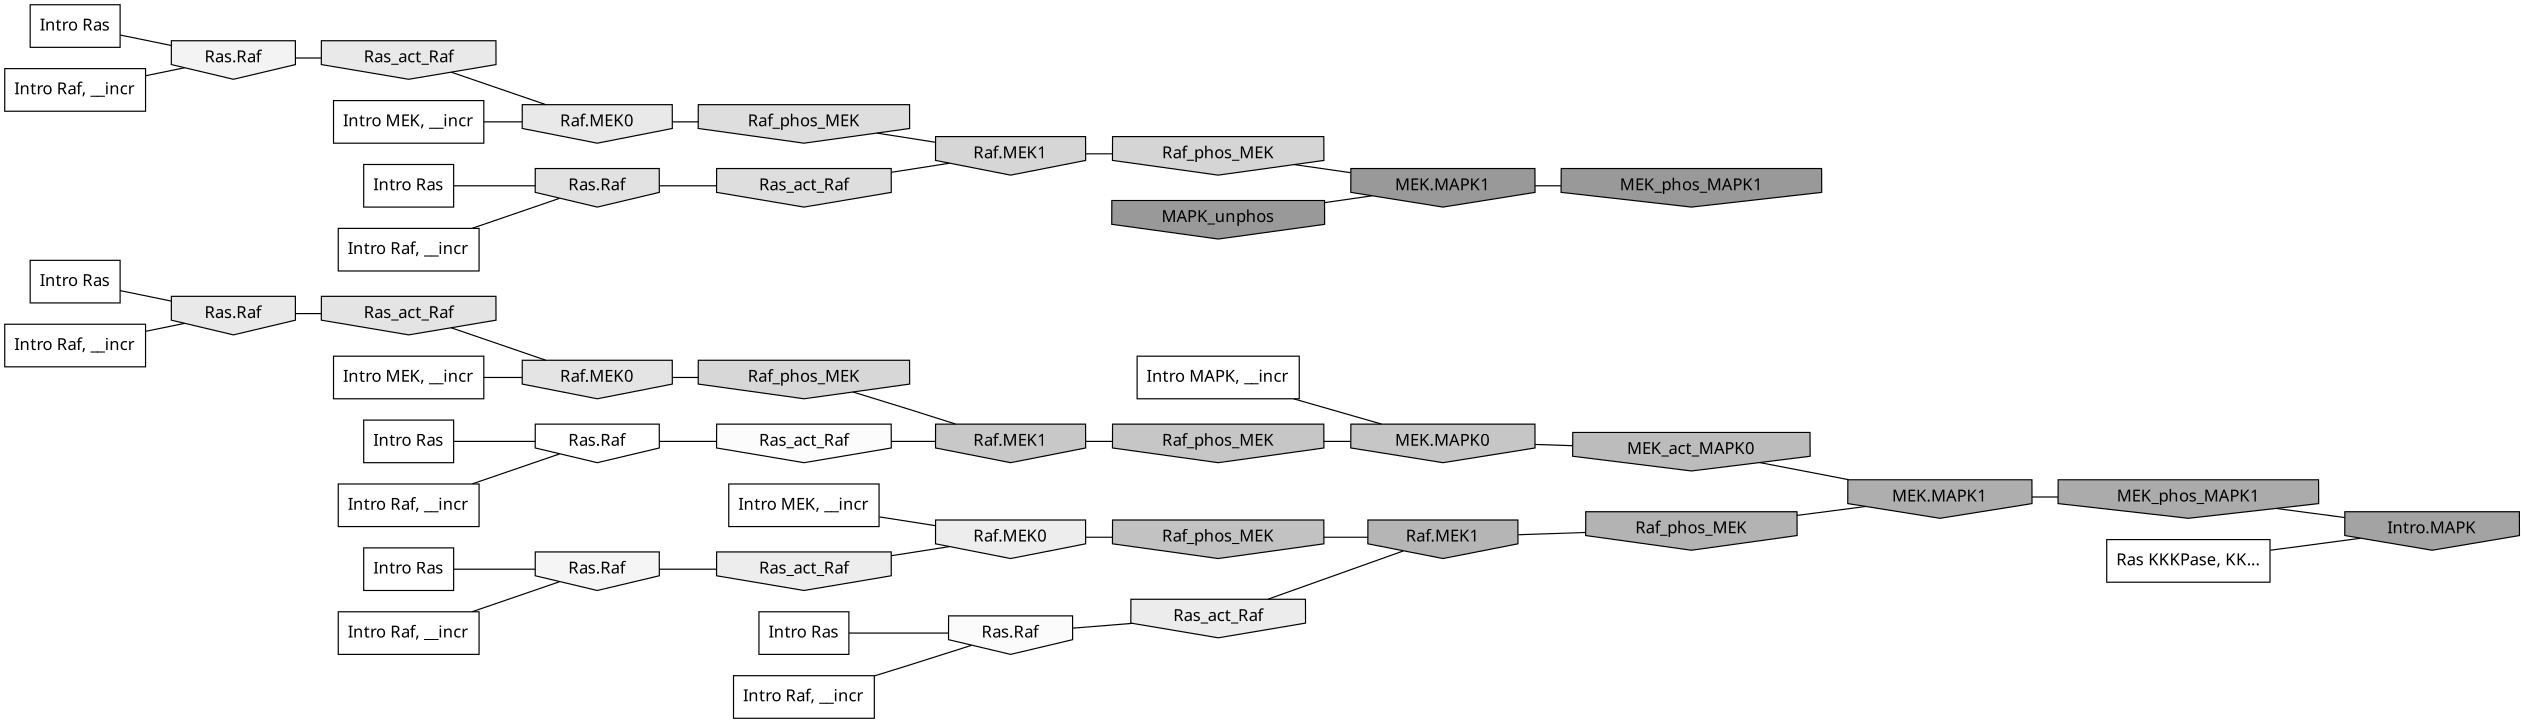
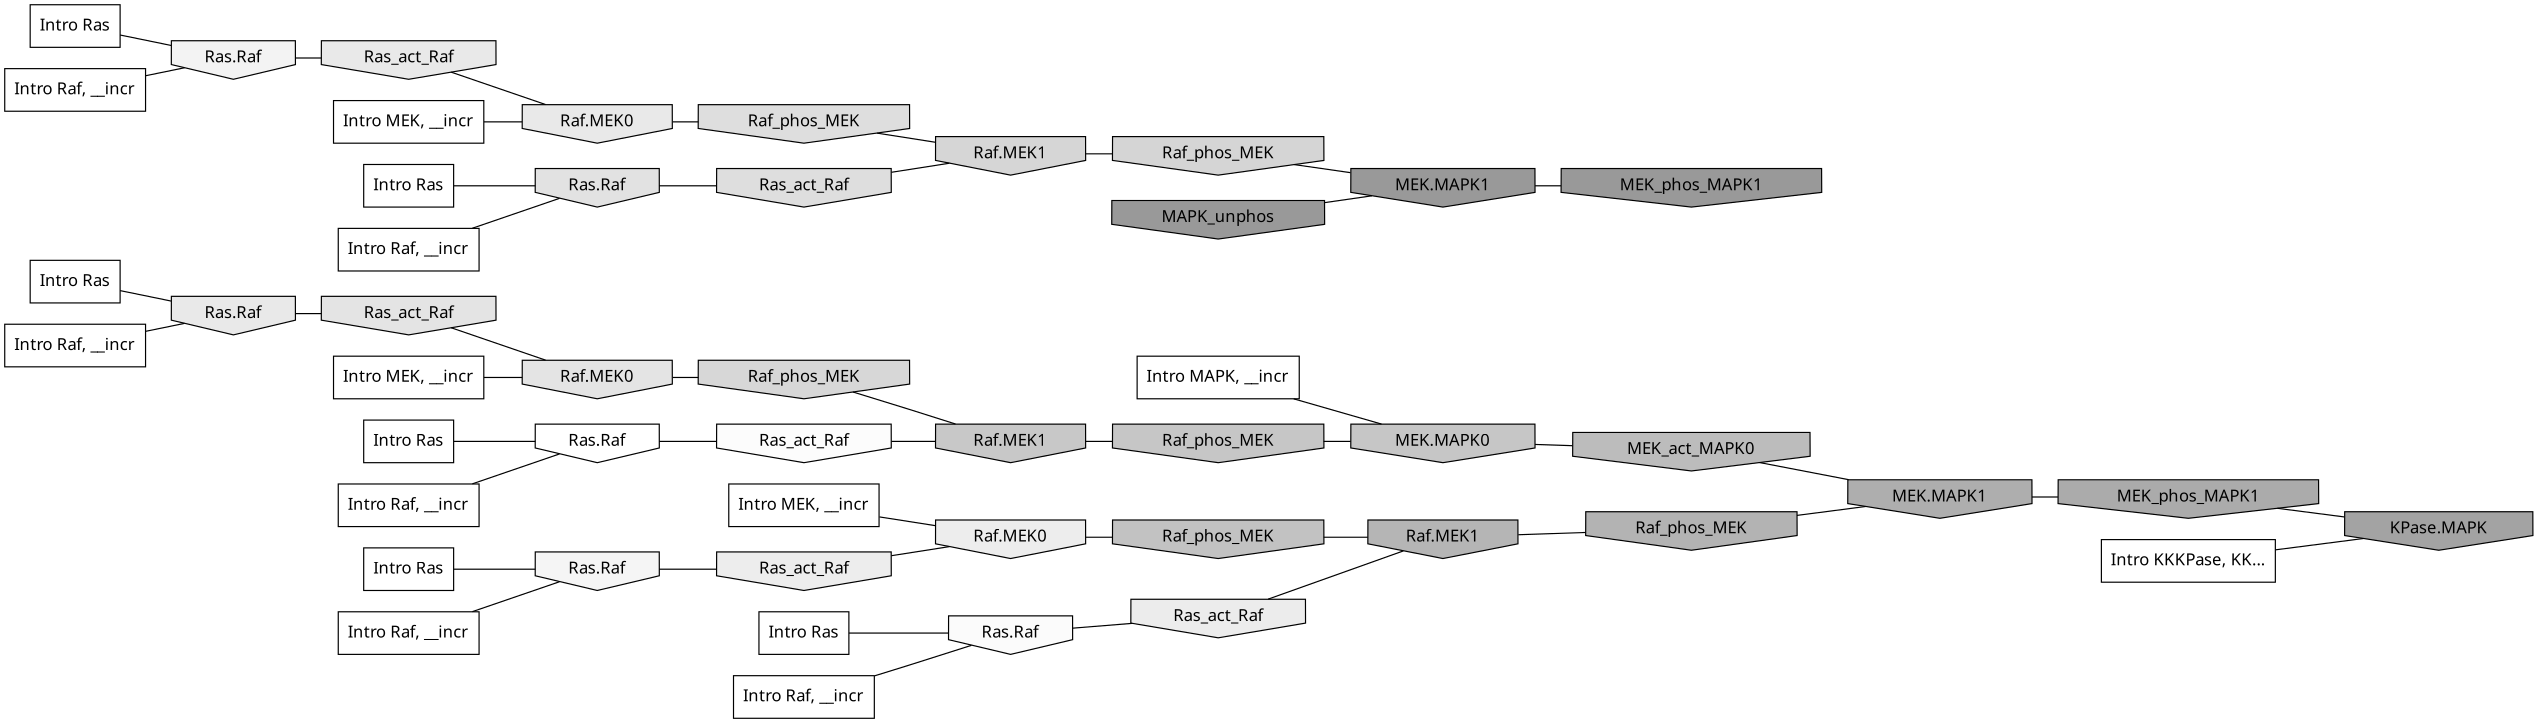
  digraph {
    rankdir=LR
    ranksep=0.30
    node [fillcolor="0.000 0.000 1.000" fontname="CMU Serif" shape=invhouse style=filled]
    edge [color="0.000 0.000 0.000" dir=none fontname="CMU Serif"]
    n1 [label="Intro Ras" shape=rectangle]
    n2 [fillcolor="0.000 0.000 0.913" label="Ras.Raf"]
    n3 [fillcolor="0.000 0.000 0.892" label=Ras_act_Raf]
    n4 [label="Intro Ras" shape=rectangle]
    n5 [label="Ras.Raf"]
    n6 [fillcolor="0.000 0.000 0.988" label=Ras_act_Raf]
    n7 [label="Intro Ras" shape=rectangle]
    n8 [fillcolor="0.000 0.000 0.981" label="Ras.Raf"]
    n9 [fillcolor="0.000 0.000 0.923" label=Ras_act_Raf]
    n10 [label="Intro Ras" shape=rectangle]
    n11 [fillcolor="0.000 0.000 0.950" label="Ras.Raf"]
    n12 [fillcolor="0.000 0.000 0.914" label=Ras_act_Raf]
    n13 [label="Intro Ras" shape=rectangle]
    n14 [fillcolor="0.000 0.000 0.959" label="Ras.Raf"]
    n15 [fillcolor="0.000 0.000 0.927" label=Ras_act_Raf]
    n16 [label="Intro Ras" shape=rectangle]
    n17 [fillcolor="0.000 0.000 0.885" label="Ras.Raf"]
    n18 [fillcolor="0.000 0.000 0.870" label=Ras_act_Raf]
    n19 [label="Intro Raf, __incr" shape=rectangle]
    n20 [label="Intro Raf, __incr" shape=rectangle]
    n21 [label="Intro Raf, __incr" shape=rectangle]
    n22 [label="Intro Raf, __incr" shape=rectangle]
    n23 [label="Intro Raf, __incr" shape=rectangle]
    n24 [label="Intro Raf, __incr" shape=rectangle]
    n25 [label="Intro MEK, __incr" shape=rectangle]
    n26 [fillcolor="0.000 0.000 0.927" label="Raf.MEK0"]
    n27 [fillcolor="0.000 0.000 0.760" label=Raf_phos_MEK]
    n28 [label="Intro MEK, __incr" shape=rectangle]
    n29 [fillcolor="0.000 0.000 0.914" label="Raf.MEK0"]
    n30 [fillcolor="0.000 0.000 0.870" label=Raf_phos_MEK]
    n31 [label="Intro MEK, __incr" shape=rectangle]
    n32 [fillcolor="0.000 0.000 0.892" label="Raf.MEK0"]
    n33 [fillcolor="0.000 0.000 0.841" label=Raf_phos_MEK]
    n34 [label="Intro MAPK, __incr" shape=rectangle]
    n35 [fillcolor="0.000 0.000 0.775" label="MEK.MAPK0"]
    n36 [fillcolor="0.000 0.000 0.736" label=MEK_act_MAPK0]
-   n37 [label="Ras KKKPase, KK..." shape=rectangle]
-   n38 [fillcolor="0.000 0.000 0.639" label="Intro.MAPK"]
+   n37 [label="Intro KKKPase, KK..." shape=rectangle]
+   n38 [fillcolor="0.000 0.000 0.639" label="KPase.MAPK"]
    n39 [fillcolor="0.000 0.000 0.782" label="Raf.MEK1"]
    n40 [fillcolor="0.000 0.000 0.775" label=Raf_phos_MEK]
    n41 [fillcolor="0.000 0.000 0.709" label="Raf.MEK1"]
    n42 [fillcolor="0.000 0.000 0.700" label=Raf_phos_MEK]
    n43 [fillcolor="0.000 0.000 0.836" label="Raf.MEK1"]
    n44 [fillcolor="0.000 0.000 0.833" label=Raf_phos_MEK]
    n45 [fillcolor="0.000 0.000 0.601" label="MEK.MAPK1"]
    n46 [fillcolor="0.000 0.000 0.600" label=MEK_phos_MAPK1]
    n47 [fillcolor="0.000 0.000 0.683" label="MEK.MAPK1"]
    n48 [fillcolor="0.000 0.000 0.671" label=MEK_phos_MAPK1]
    n49 [fillcolor="0.000 0.000 0.601" label=MAPK_unphos]
    n1 -> n2
    n2 -> n3
    n3 -> n32
    n4 -> n5
    n5 -> n6
    n6 -> n39
    n7 -> n8
    n8 -> n9
    n9 -> n41
    n10 -> n11
    n11 -> n12
    n12 -> n29
    n13 -> n14
    n14 -> n15
    n15 -> n26
    n16 -> n17
    n17 -> n18
    n18 -> n43
    n19 -> n5
    n20 -> n2
    n21 -> n17
    n22 -> n11
    n23 -> n8
    n24 -> n14
    n25 -> n26
    n26 -> n27
    n27 -> n41
    n28 -> n29
    n29 -> n30
    n30 -> n43
    n31 -> n32
    n32 -> n33
    n33 -> n39
    n34 -> n35
    n35 -> n36
    n36 -> n47
    n37 -> n38
    n39 -> n40
    n40 -> n35
    n41 -> n42
    n42 -> n47
    n43 -> n44
    n44 -> n45
    n45 -> n46
    n47 -> n48
    n48 -> n38
    n49 -> n45
  }
